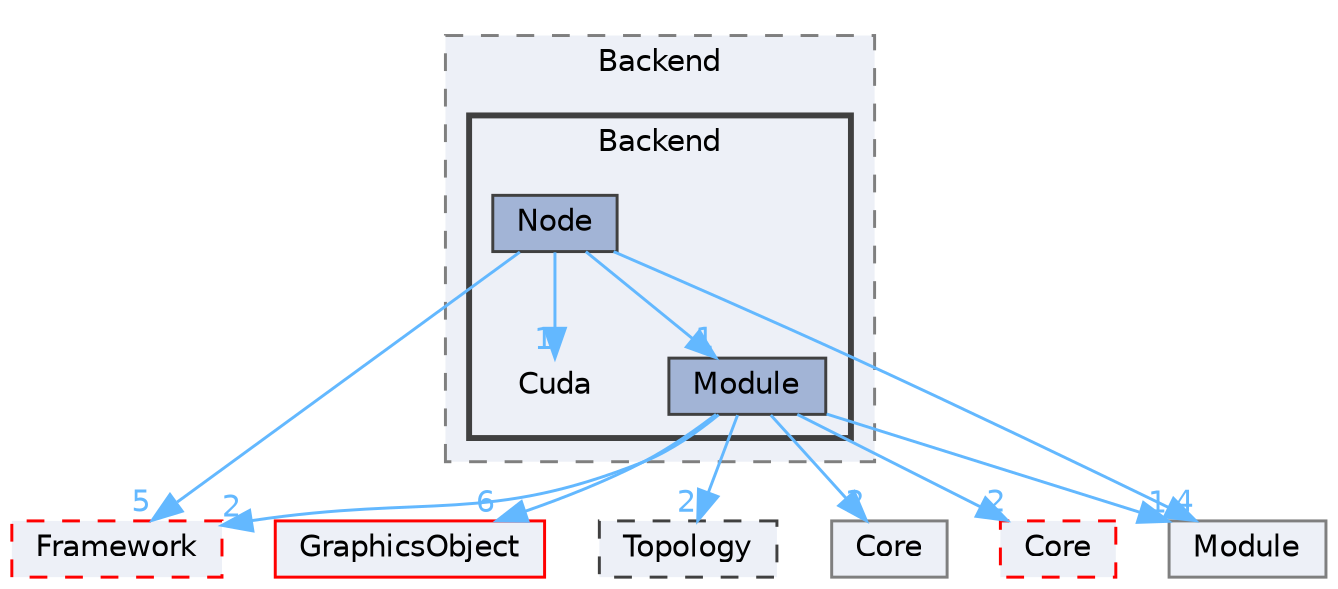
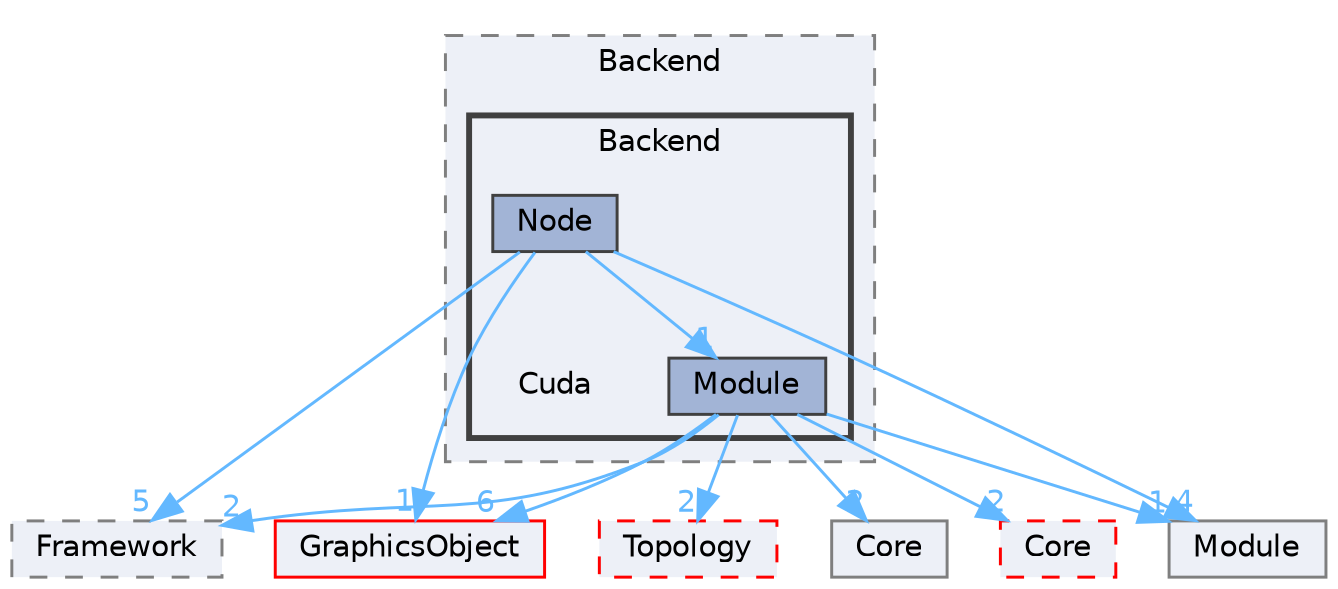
  digraph {
    compound=true
    node [fontname=Helvetica fontsize=10 shape=box color=red fillcolor="#edf0f7" style=filled]
    edge [color=steelblue1 fontcolor=steelblue1 fontname=Helvetica fontsize=10 headlabel=2 labeldistance=1.5 labelfontname=Helvetica labelfontsize=10]
    n1 [height=0.2 label=Cuda shape=plaintext width=0.4 color="" fillcolor="" style=""]
    n2 [color=grey25 fillcolor="#a2b4d6" height=0.2 label=Module width=0.4]
    n3 [color=grey25 fillcolor="#a2b4d6" height=0.2 label="Node" width=0.4]
-   n4 [height=0.2 label=Framework style="filled,dashed" width=0.4]
-   n5 [color=grey25 height=0.2 label=Topology style="filled,dashed" width=0.4]
+   n4 [color=grey50 height=0.2 label=Framework style="filled,dashed" width=0.4]
+   n5 [height=0.2 label=Topology style="filled,dashed" width=0.4]
    n6 [height=0.2 label=GraphicsObject width=0.4]
    n7 [color=grey50 height=0.2 label=Module width=0.4]
    n8 [color=grey50 height=0.2 label=Core width=0.4]
    n9 [height=0.2 label=Core style="filled,dashed" width=0.4]
    subgraph cluster_1 {
      bgcolor="#edf0f7"
      fontname=Helvetica
      fontsize=10
      label=Backend
      pencolor=grey50
      style="filled,dashed"
      subgraph cluster_2 {
        bgcolor="#edf0f7"
        fontname=Helvetica
        fontsize=10
        label=Backend
        pencolor=grey25
        style="filled,bold"
        n1
        n2
        n3
      }
    }
    n2 -> n4
    n2 -> n5
    n2 -> n6 [headlabel=6]
    n2 -> n7 [headlabel=1]
    n2 -> n8
    n2 -> n9
    n3 -> n2 [headlabel=1]
    n3 -> n4 [headlabel=5]
-   n3 -> n1 [headlabel=1]
+   n3 -> n6 [headlabel=1]
    n3 -> n7 [headlabel=4]
  }
